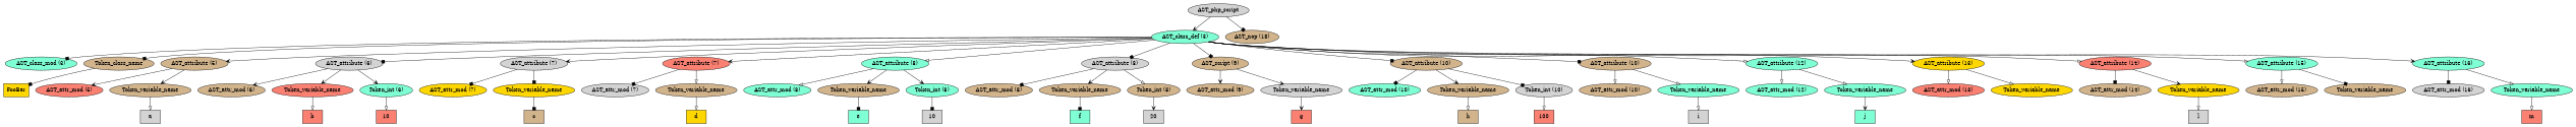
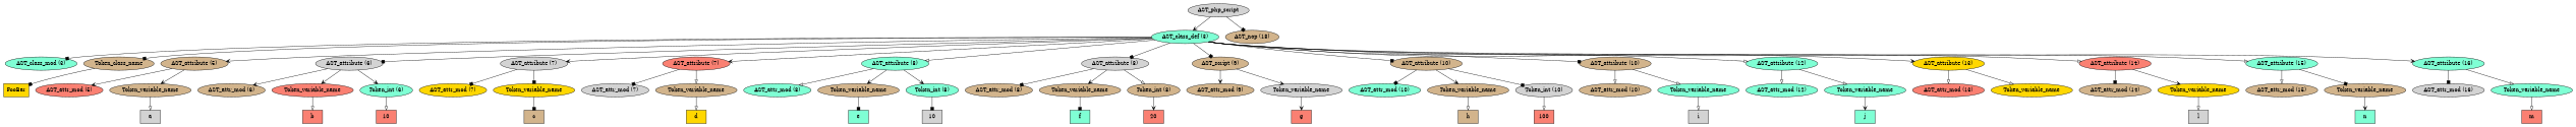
  digraph {
    node [fillcolor=tan style=filled]
    edge [arrowhead=onormal]
    n1 [fillcolor=lightgrey label=AST_php_script]
    n2 [fillcolor=aquamarine label="AST_class_def (3)"]
    n3 [label="AST_nop (18)"]
    n4 [fillcolor=aquamarine label="AST_class_mod (3)"]
    n5 [label=Token_class_name]
    n6 [label="AST_attribute (5)"]
    n7 [fillcolor=lightgrey label="AST_attribute (6)"]
    n8 [fillcolor=lightgrey label="AST_attribute (7)"]
    n9 [fillcolor=salmon label="AST_attribute (7)"]
    n10 [fillcolor=aquamarine label="AST_attribute (8)"]
    n11 [fillcolor=lightgrey label="AST_attribute (8)"]
    n12 [label="AST_script (9)"]
    n13 [label="AST_attribute (10)"]
    n14 [label="AST_attribute (10)"]
    n15 [fillcolor=aquamarine label="AST_attribute (12)"]
    n16 [fillcolor=gold label="AST_attribute (13)"]
    n17 [fillcolor=salmon label="AST_attribute (14)"]
    n18 [fillcolor=aquamarine label="AST_attribute (15)"]
    n19 [fillcolor=aquamarine label="AST_attribute (16)"]
    n20 [fillcolor=gold label=FooBar shape=box]
    n21 [fillcolor=salmon label="AST_attr_mod (5)"]
    n22 [label=Token_variable_name]
    n23 [label="AST_attr_mod (6)"]
    n24 [fillcolor=salmon label=Token_variable_name]
    n25 [fillcolor=aquamarine label="Token_int (6)"]
    n26 [fillcolor=gold label="AST_attr_mod (7)"]
    n27 [fillcolor=gold label=Token_variable_name]
    n28 [fillcolor=lightgrey label="AST_attr_mod (7)"]
    n29 [label=Token_variable_name]
    n30 [fillcolor=aquamarine label="AST_attr_mod (8)"]
    n31 [label=Token_variable_name]
    n32 [fillcolor=aquamarine label="Token_int (8)"]
    n33 [label="AST_attr_mod (8)"]
    n34 [label=Token_variable_name]
    n35 [label="Token_int (8)"]
    n36 [label="AST_attr_mod (9)"]
    n37 [fillcolor=lightgrey label=Token_variable_name]
    n38 [fillcolor=aquamarine label="AST_attr_mod (10)"]
    n39 [label=Token_variable_name]
    n40 [fillcolor=lightgrey label="Token_int (10)"]
    n41 [label="AST_attr_mod (10)"]
    n42 [fillcolor=aquamarine label=Token_variable_name]
    n43 [fillcolor=aquamarine label="AST_attr_mod (12)"]
    n44 [fillcolor=aquamarine label=Token_variable_name]
    n45 [fillcolor=salmon label="AST_attr_mod (13)"]
    n46 [fillcolor=gold label=Token_variable_name]
    n47 [label="AST_attr_mod (14)"]
    n48 [fillcolor=gold label=Token_variable_name]
    n49 [label="AST_attr_mod (15)"]
    n50 [label=Token_variable_name]
    n51 [fillcolor=lightgrey label="AST_attr_mod (16)"]
    n52 [fillcolor=aquamarine label=Token_variable_name]
    n53 [fillcolor=lightgrey label=a shape=box]
    n54 [fillcolor=salmon label=b shape=box]
    n55 [fillcolor=salmon label=10 shape=box]
    n56 [label=c shape=box]
    n57 [fillcolor=gold label=d shape=box]
    n58 [fillcolor=aquamarine label=e shape=box]
    n59 [fillcolor=lightgrey label=10 shape=box]
    n60 [fillcolor=aquamarine label=f shape=box]
-   n61 [fillcolor=lightgrey label=20 shape=box]
+   n61 [fillcolor=salmon label=20 shape=box]
    n62 [fillcolor=salmon label=g shape=box]
    n63 [label=h shape=box]
    n64 [fillcolor=salmon label=100 shape=box]
    n65 [fillcolor=lightgrey label=i shape=box]
    n66 [fillcolor=aquamarine label=j shape=box]
    n67 [fillcolor=lightgrey label=l shape=box]
+   n68 [fillcolor=aquamarine label=n shape=box]
    n69 [fillcolor=salmon label=m shape=box]
    n1 -> n2 [arrowhead=vee]
    n1 -> n3 [arrowhead=box]
    n2 -> n4 [arrowhead=box]
    n2 -> n5 [arrowhead=box]
    n2 -> n6 [arrowhead=vee]
    n2 -> n7 [arrowhead=box]
    n2 -> n8 [arrowhead=vee]
    n2 -> n9 [arrowhead=vee]
    n2 -> n10
    n2 -> n11 [arrowhead=box]
    n2 -> n12 [arrowhead=box]
    n2 -> n13 [arrowhead=box]
    n2 -> n14 [arrowhead=box]
    n2 -> n15
    n2 -> n16 [arrowhead=vee]
    n2 -> n17
    n2 -> n18
    n2 -> n19 [arrowhead=vee]
    n5 -> n20 [arrowhead=box]
    n6 -> n21 [arrowhead=vee]
    n6 -> n22 [arrowhead=vee]
    n7 -> n23 [arrowhead=vee]
    n7 -> n24 [arrowhead=vee]
    n7 -> n25 [arrowhead=vee]
    n8 -> n26 [arrowhead=box]
    n8 -> n27 [arrowhead=box]
    n9 -> n28 [arrowhead=box]
    n9 -> n29
    n10 -> n30
    n10 -> n31 [arrowhead=vee]
    n10 -> n32 [arrowhead=vee]
    n11 -> n33 [arrowhead=box]
    n11 -> n34 [arrowhead=vee]
    n11 -> n35
    n12 -> n36 [arrowhead=vee]
    n12 -> n37 [arrowhead=vee]
    n13 -> n38 [arrowhead=box]
    n13 -> n39 [arrowhead=vee]
    n13 -> n40 [arrowhead=box]
    n14 -> n41
    n14 -> n42
    n15 -> n43
    n15 -> n44
    n16 -> n45
    n16 -> n46
    n17 -> n47 [arrowhead=box]
    n17 -> n48 [arrowhead=vee]
    n18 -> n49
    n18 -> n50 [arrowhead=box]
    n19 -> n51 [arrowhead=box]
    n19 -> n52
    n22 -> n53
    n24 -> n54
    n25 -> n55
    n27 -> n56 [arrowhead=box]
    n29 -> n57
    n31 -> n58 [arrowhead=box]
    n32 -> n59 [arrowhead=box]
    n34 -> n60 [arrowhead=box]
    n35 -> n61 [arrowhead=vee]
    n37 -> n62 [arrowhead=vee]
    n39 -> n63
    n40 -> n64
    n42 -> n65
    n44 -> n66 [arrowhead=vee]
    n48 -> n67
+   n50 -> n68 [arrowhead=vee]
    n52 -> n69
  }
